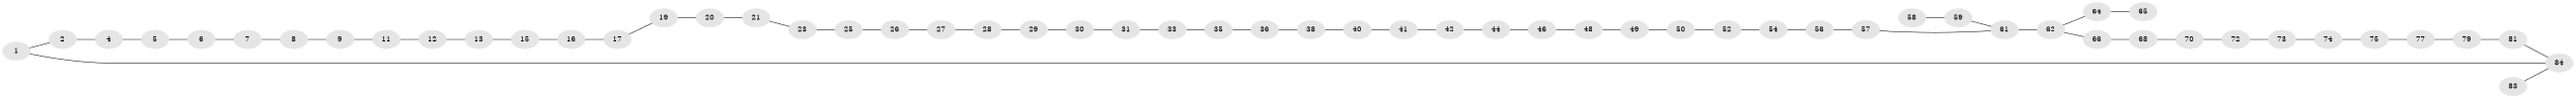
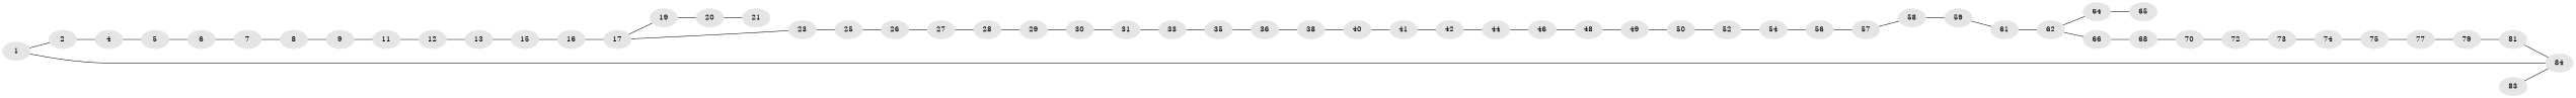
  graph {
    rankdir=LR
    node [color=gray90 style=filled]
    2 [super="+3"]
    4
    1
    84 [super="+85"]
    5
    6
    7
    8
    9 [super="+10"]
    11
    12
    13 [super="+14"]
    15
    16
    17 [super="+18"]
    19
    20
    21 [super="+22"]
    23 [super="+24"]
    25
    26
    27
    28
    29
    30
    31 [super="+32"]
    33 [super="+34"]
    35
    36 [super="+37"]
    38 [super="+39"]
    40
    41
    42 [super="+43"]
    44 [super="+45"]
    46 [super="+47"]
    48
    49
    50 [super="+51"]
    52 [super="+53"]
    54 [super="+55"]
    56
    57
    58
    59 [super="+60"]
    61
    62 [super="+63"]
    64
    66 [super="+67"]
    65
    68 [super="+69"]
    70 [super="+71"]
    72
    73
    74
    75 [super="+76"]
    77 [super="+78"]
    79 [super="+80"]
    81 [super="+82"]
    83
    2 -- 4
    4 -- 5
    1 -- 2
    1 -- 84
    5 -- 6
    6 -- 7
    7 -- 8
    8 -- 9
    9 -- 11
    11 -- 12
    12 -- 13
    13 -- 15
    15 -- 16
    16 -- 17
    17 -- 19
    19 -- 20
    20 -- 21
-   21 -- 23
+   17 -- 23
    23 -- 25
    25 -- 26
    26 -- 27
    27 -- 28
    28 -- 29
    29 -- 30
    30 -- 31
    31 -- 33
    33 -- 35
    35 -- 36
    36 -- 38
    38 -- 40
    40 -- 41
    41 -- 42
    42 -- 44
    44 -- 46
    46 -- 48
    48 -- 49
    49 -- 50
    50 -- 52
    52 -- 54
    54 -- 56
    56 -- 57
-   57 -- 61
+   57 -- 58
    58 -- 59
    59 -- 61
    61 -- 62
    62 -- 64
    62 -- 66
    64 -- 65
    66 -- 68
    68 -- 70
    70 -- 72
    72 -- 73
    73 -- 74
    74 -- 75
    75 -- 77
    77 -- 79
    79 -- 81
    81 -- 84
    83 -- 84
  }
